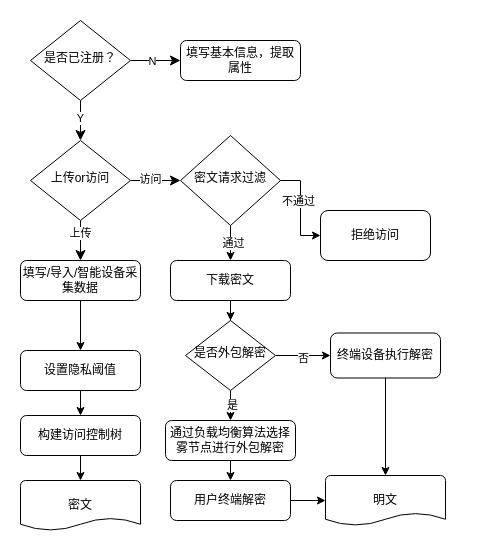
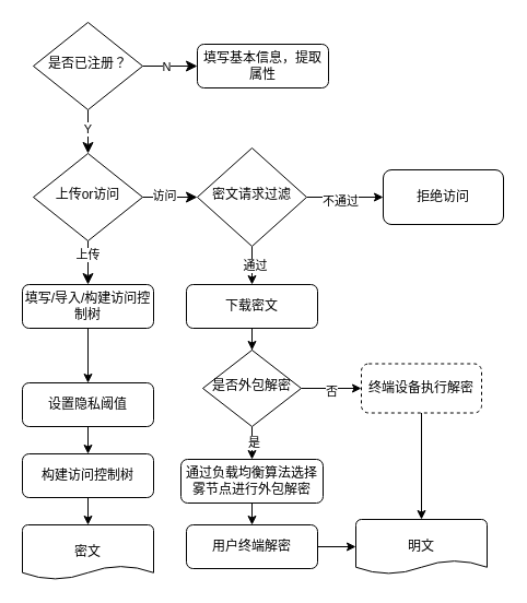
  <mxCell id="0" />
  <mxCell id="1" parent="0" />
  <mxCell id="2" value="" style="rounded=0;html=1;jettySize=auto;orthogonalLoop=1;fontSize=11;endArrow=classic;endFill=1;endSize=8;strokeWidth=1;shadow=0;labelBackgroundColor=none;edgeStyle=orthogonalEdgeStyle;" parent="1" source="6" target="12" edge="1"><mxGeometry y="20" relative="1" as="geometry"><mxPoint as="offset" /></mxGeometry></mxCell>
  <mxCell id="3" value="Y" style="edgeLabel;html=1;align=center;verticalAlign=middle;resizable=0;points=[];" vertex="1" connectable="0" parent="2"><mxGeometry x="-0.161" y="-1" relative="1" as="geometry"><mxPoint as="offset" /></mxGeometry></mxCell>
  <mxCell id="4" value="" style="edgeStyle=orthogonalEdgeStyle;rounded=0;html=1;jettySize=auto;orthogonalLoop=1;fontSize=11;endArrow=classic;endFill=1;endSize=8;strokeWidth=1;shadow=0;labelBackgroundColor=none;" parent="1" source="6" target="7" edge="1"><mxGeometry y="10" relative="1" as="geometry"><mxPoint as="offset" /></mxGeometry></mxCell>
  <mxCell id="5" value="N" style="edgeLabel;html=1;align=center;verticalAlign=middle;resizable=0;points=[];" vertex="1" connectable="0" parent="4"><mxGeometry x="-0.142" relative="1" as="geometry"><mxPoint as="offset" /></mxGeometry></mxCell>
  <mxCell id="6" value="是否已注册？" style="rhombus;whiteSpace=wrap;html=1;shadow=0;fontFamily=Helvetica;fontSize=12;align=center;strokeWidth=1;spacing=6;spacingTop=-4;" parent="1" vertex="1"><mxGeometry x="30" y="20" width="100" height="80" as="geometry" /></mxCell>
  <mxCell id="7" value="填写基本信息，提取属性" style="rounded=1;whiteSpace=wrap;html=1;fontSize=12;glass=0;strokeWidth=1;shadow=0;" parent="1" vertex="1"><mxGeometry x="180" y="40" width="120" height="40" as="geometry" /></mxCell>
  <mxCell id="8" value="" style="rounded=0;html=1;jettySize=auto;orthogonalLoop=1;fontSize=11;endArrow=classic;endFill=1;endSize=8;strokeWidth=1;shadow=0;labelBackgroundColor=none;edgeStyle=orthogonalEdgeStyle;" parent="1" source="12" target="14" edge="1"><mxGeometry y="40" relative="1" as="geometry"><mxPoint as="offset" /></mxGeometry></mxCell>
  <mxCell id="9" value="上传" style="edgeLabel;html=1;align=center;verticalAlign=middle;resizable=0;points=[];" vertex="1" connectable="0" parent="8"><mxGeometry x="-0.411" y="-1" relative="1" as="geometry"><mxPoint as="offset" /></mxGeometry></mxCell>
  <mxCell id="10" value="" style="edgeStyle=orthogonalEdgeStyle;rounded=0;html=1;jettySize=auto;orthogonalLoop=1;fontSize=11;endArrow=classic;endFill=1;endSize=8;strokeWidth=1;shadow=0;labelBackgroundColor=none;" parent="1" source="12" edge="1"><mxGeometry y="10" relative="1" as="geometry"><mxPoint as="offset" /><mxPoint x="180" y="180" as="targetPoint" /></mxGeometry></mxCell>
  <mxCell id="11" value="访问" style="edgeLabel;html=1;align=center;verticalAlign=middle;resizable=0;points=[];" vertex="1" connectable="0" parent="10"><mxGeometry x="-0.262" y="2" relative="1" as="geometry"><mxPoint as="offset" /></mxGeometry></mxCell>
  <mxCell id="12" value="上传or访问" style="rhombus;whiteSpace=wrap;html=1;shadow=0;fontFamily=Helvetica;fontSize=12;align=center;strokeWidth=1;spacing=6;spacingTop=-4;" parent="1" vertex="1"><mxGeometry x="30" y="140" width="100" height="80" as="geometry" /></mxCell>
  <mxCell id="13" value="" style="edgeStyle=orthogonalEdgeStyle;rounded=0;orthogonalLoop=1;jettySize=auto;html=1;" parent="1" source="14" target="16" edge="1"><mxGeometry relative="1" as="geometry" /></mxCell>
- <mxCell id="14" value="填写/导入/智能设备采集数据" style="rounded=1;whiteSpace=wrap;html=1;fontSize=12;glass=0;strokeWidth=1;shadow=0;" parent="1" vertex="1"><mxGeometry x="20" y="260" width="120" height="40" as="geometry" /></mxCell>
+ <mxCell id="14" value="填写/导入/构建访问控制树" style="rounded=1;whiteSpace=wrap;html=1;fontSize=12;glass=0;strokeWidth=1;shadow=0;" parent="1" vertex="1"><mxGeometry x="20" y="260" width="120" height="40" as="geometry" /></mxCell>
  <mxCell id="15" value="" style="edgeStyle=orthogonalEdgeStyle;rounded=0;orthogonalLoop=1;jettySize=auto;html=1;" parent="1" source="16" target="18" edge="1"><mxGeometry relative="1" as="geometry" /></mxCell>
  <mxCell id="16" value="设置隐私阈值" style="rounded=1;whiteSpace=wrap;html=1;fontSize=12;glass=0;strokeWidth=1;shadow=0;" parent="1" vertex="1"><mxGeometry x="20" y="350" width="120" height="40" as="geometry" /></mxCell>
  <mxCell id="17" value="" style="edgeStyle=orthogonalEdgeStyle;rounded=0;orthogonalLoop=1;jettySize=auto;html=1;" parent="1" source="18" edge="1"><mxGeometry relative="1" as="geometry"><mxPoint x="80" y="480" as="targetPoint" /></mxGeometry></mxCell>
  <mxCell id="18" value="构建访问控制树" style="rounded=1;whiteSpace=wrap;html=1;fontSize=12;glass=0;strokeWidth=1;shadow=0;" parent="1" vertex="1"><mxGeometry x="20" y="415" width="120" height="40" as="geometry" /></mxCell>
  <mxCell id="19" value="密文" style="strokeWidth=1;html=1;shape=mxgraph.flowchart.document2;whiteSpace=wrap;size=0.25;" parent="1" vertex="1"><mxGeometry x="20" y="480" width="120" height="50" as="geometry" /></mxCell>
  <mxCell id="20" value="" style="edgeStyle=orthogonalEdgeStyle;rounded=0;orthogonalLoop=1;jettySize=auto;html=1;" parent="1" source="24" target="25" edge="1"><mxGeometry relative="1" as="geometry" /></mxCell>
  <mxCell id="21" value="不通过" style="edgeLabel;html=1;align=center;verticalAlign=middle;resizable=0;points=[];" parent="20" vertex="1" connectable="0"><mxGeometry x="-0.154" y="-3" relative="1" as="geometry"><mxPoint as="offset" /></mxGeometry></mxCell>
  <mxCell id="22" value="" style="edgeStyle=orthogonalEdgeStyle;rounded=0;orthogonalLoop=1;jettySize=auto;html=1;" parent="1" source="24" target="27" edge="1"><mxGeometry relative="1" as="geometry" /></mxCell>
  <mxCell id="23" value="通过" style="edgeLabel;html=1;align=center;verticalAlign=middle;resizable=0;points=[];" parent="22" vertex="1" connectable="0"><mxGeometry x="0.016" y="-2" relative="1" as="geometry"><mxPoint as="offset" /></mxGeometry></mxCell>
  <mxCell id="24" value="密文请求过滤" style="strokeWidth=1;html=1;shape=mxgraph.flowchart.decision;whiteSpace=wrap;shadow=0;spacing=6;spacingTop=-4;" parent="1" vertex="1"><mxGeometry x="180" y="135" width="100" height="90" as="geometry" /></mxCell>
- <mxCell id="25" value="拒绝访问" style="whiteSpace=wrap;html=1;strokeWidth=1;rounded=1;glass=0;shadow=0;" parent="1" vertex="1"><mxGeometry x="320" y="210" width="110" height="50" as="geometry" /></mxCell>
+ <mxCell id="25" value="拒绝访问" style="whiteSpace=wrap;html=1;strokeWidth=1;rounded=1;glass=0;shadow=0;" parent="1" vertex="1"><mxGeometry x="350" y="155" width="110" height="50" as="geometry" /></mxCell>
  <mxCell id="26" value="" style="edgeStyle=orthogonalEdgeStyle;rounded=0;orthogonalLoop=1;jettySize=auto;html=1;" parent="1" source="27" target="32" edge="1"><mxGeometry relative="1" as="geometry" /></mxCell>
  <mxCell id="27" value="下载密文" style="whiteSpace=wrap;html=1;strokeWidth=1;rounded=1;glass=0;shadow=0;" parent="1" vertex="1"><mxGeometry x="170" y="260" width="120" height="40" as="geometry" /></mxCell>
  <mxCell id="28" value="" style="edgeStyle=orthogonalEdgeStyle;rounded=0;orthogonalLoop=1;jettySize=auto;html=1;" parent="1" source="32" target="34" edge="1"><mxGeometry relative="1" as="geometry" /></mxCell>
  <mxCell id="29" value="否" style="edgeLabel;html=1;align=center;verticalAlign=middle;resizable=0;points=[];" parent="28" vertex="1" connectable="0"><mxGeometry x="-0.029" y="-2" relative="1" as="geometry"><mxPoint as="offset" /></mxGeometry></mxCell>
  <mxCell id="30" style="edgeStyle=orthogonalEdgeStyle;rounded=0;orthogonalLoop=1;jettySize=auto;html=1;exitX=0.5;exitY=1;exitDx=0;exitDy=0;entryX=0.5;entryY=0;entryDx=0;entryDy=0;" parent="1" source="32" target="36" edge="1"><mxGeometry relative="1" as="geometry" /></mxCell>
  <mxCell id="31" value="是" style="edgeLabel;html=1;align=center;verticalAlign=middle;resizable=0;points=[];" vertex="1" connectable="0" parent="30"><mxGeometry x="-0.081" y="1" relative="1" as="geometry"><mxPoint as="offset" /></mxGeometry></mxCell>
  <mxCell id="32" value="是否外包解密" style="rhombus;whiteSpace=wrap;html=1;strokeWidth=1;shadow=0;spacing=6;spacingTop=-4;" parent="1" vertex="1"><mxGeometry x="185" y="320" width="90" height="70" as="geometry" /></mxCell>
  <mxCell id="33" value="" style="edgeStyle=orthogonalEdgeStyle;rounded=0;orthogonalLoop=1;jettySize=auto;html=1;" parent="1" source="34" target="39" edge="1"><mxGeometry relative="1" as="geometry" /></mxCell>
- <mxCell id="34" value="终端设备执行解密" style="whiteSpace=wrap;html=1;strokeWidth=1;rounded=1;glass=0;shadow=0;" parent="1" vertex="1"><mxGeometry x="330" y="332.5" width="110" height="45" as="geometry" /></mxCell>
+ <mxCell id="34" value="终端设备执行解密" style="whiteSpace=wrap;html=1;strokeWidth=1;rounded=1;glass=0;shadow=0;dashed=1;" parent="1" vertex="1"><mxGeometry x="330" y="332.5" width="110" height="45" as="geometry" /></mxCell>
  <mxCell id="35" style="edgeStyle=orthogonalEdgeStyle;rounded=0;orthogonalLoop=1;jettySize=auto;html=1;exitX=0.5;exitY=1;exitDx=0;exitDy=0;entryX=0.5;entryY=0;entryDx=0;entryDy=0;" parent="1" source="36" target="38" edge="1"><mxGeometry relative="1" as="geometry" /></mxCell>
  <mxCell id="36" value="通过负载均衡算法选择雾节点进行外包解密" style="rounded=1;whiteSpace=wrap;html=1;fontSize=12;glass=0;strokeWidth=1;shadow=0;" parent="1" vertex="1"><mxGeometry x="165" y="420" width="130" height="40" as="geometry" /></mxCell>
  <mxCell id="37" value="" style="edgeStyle=orthogonalEdgeStyle;rounded=0;orthogonalLoop=1;jettySize=auto;html=1;" parent="1" source="38" target="39" edge="1"><mxGeometry relative="1" as="geometry" /></mxCell>
  <mxCell id="38" value="用户终端解密" style="rounded=1;whiteSpace=wrap;html=1;fontSize=12;glass=0;strokeWidth=1;shadow=0;" parent="1" vertex="1"><mxGeometry x="170" y="480" width="120" height="40" as="geometry" /></mxCell>
  <mxCell id="39" value="明文" style="strokeWidth=1;html=1;shape=mxgraph.flowchart.document2;whiteSpace=wrap;size=0.25;" parent="1" vertex="1"><mxGeometry x="325" y="475" width="120" height="50" as="geometry" /></mxCell>
